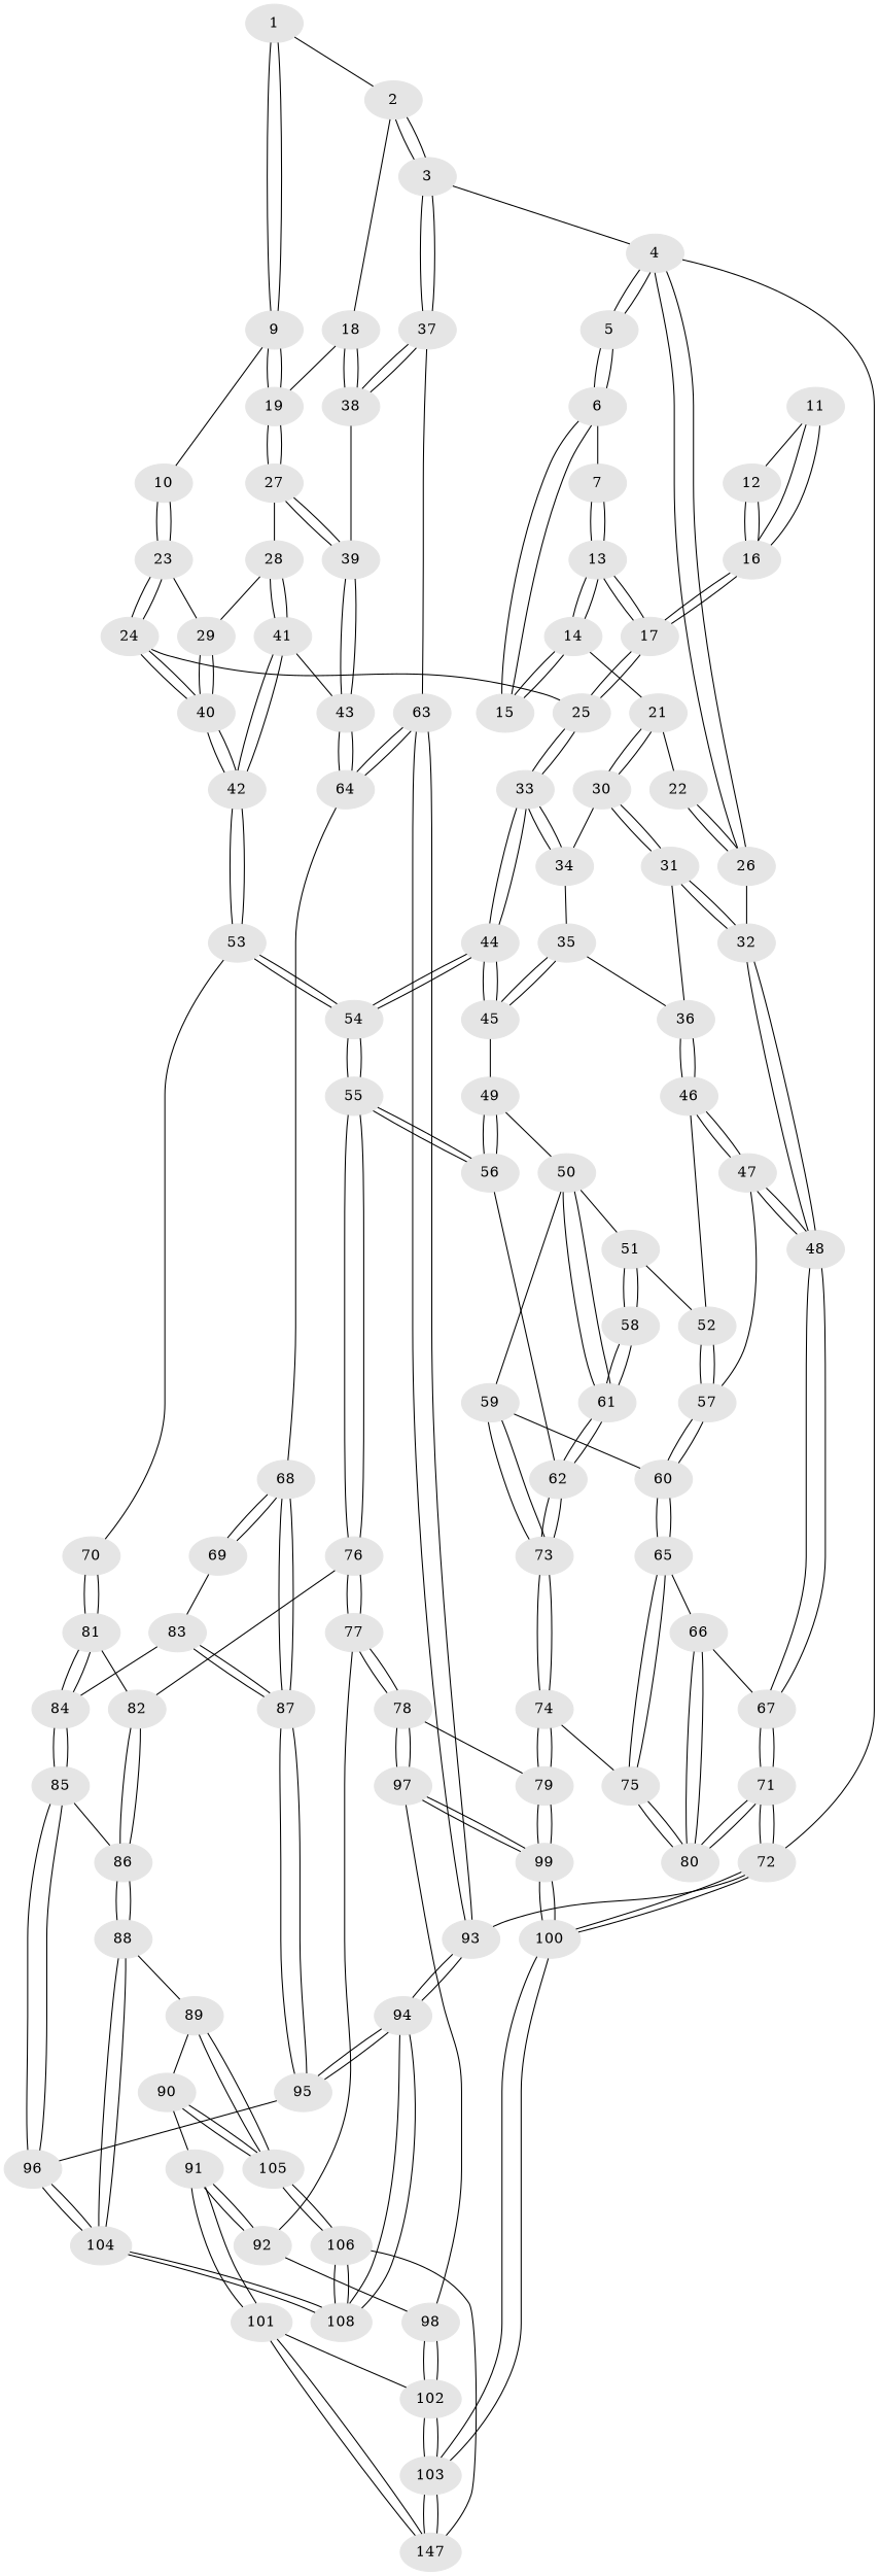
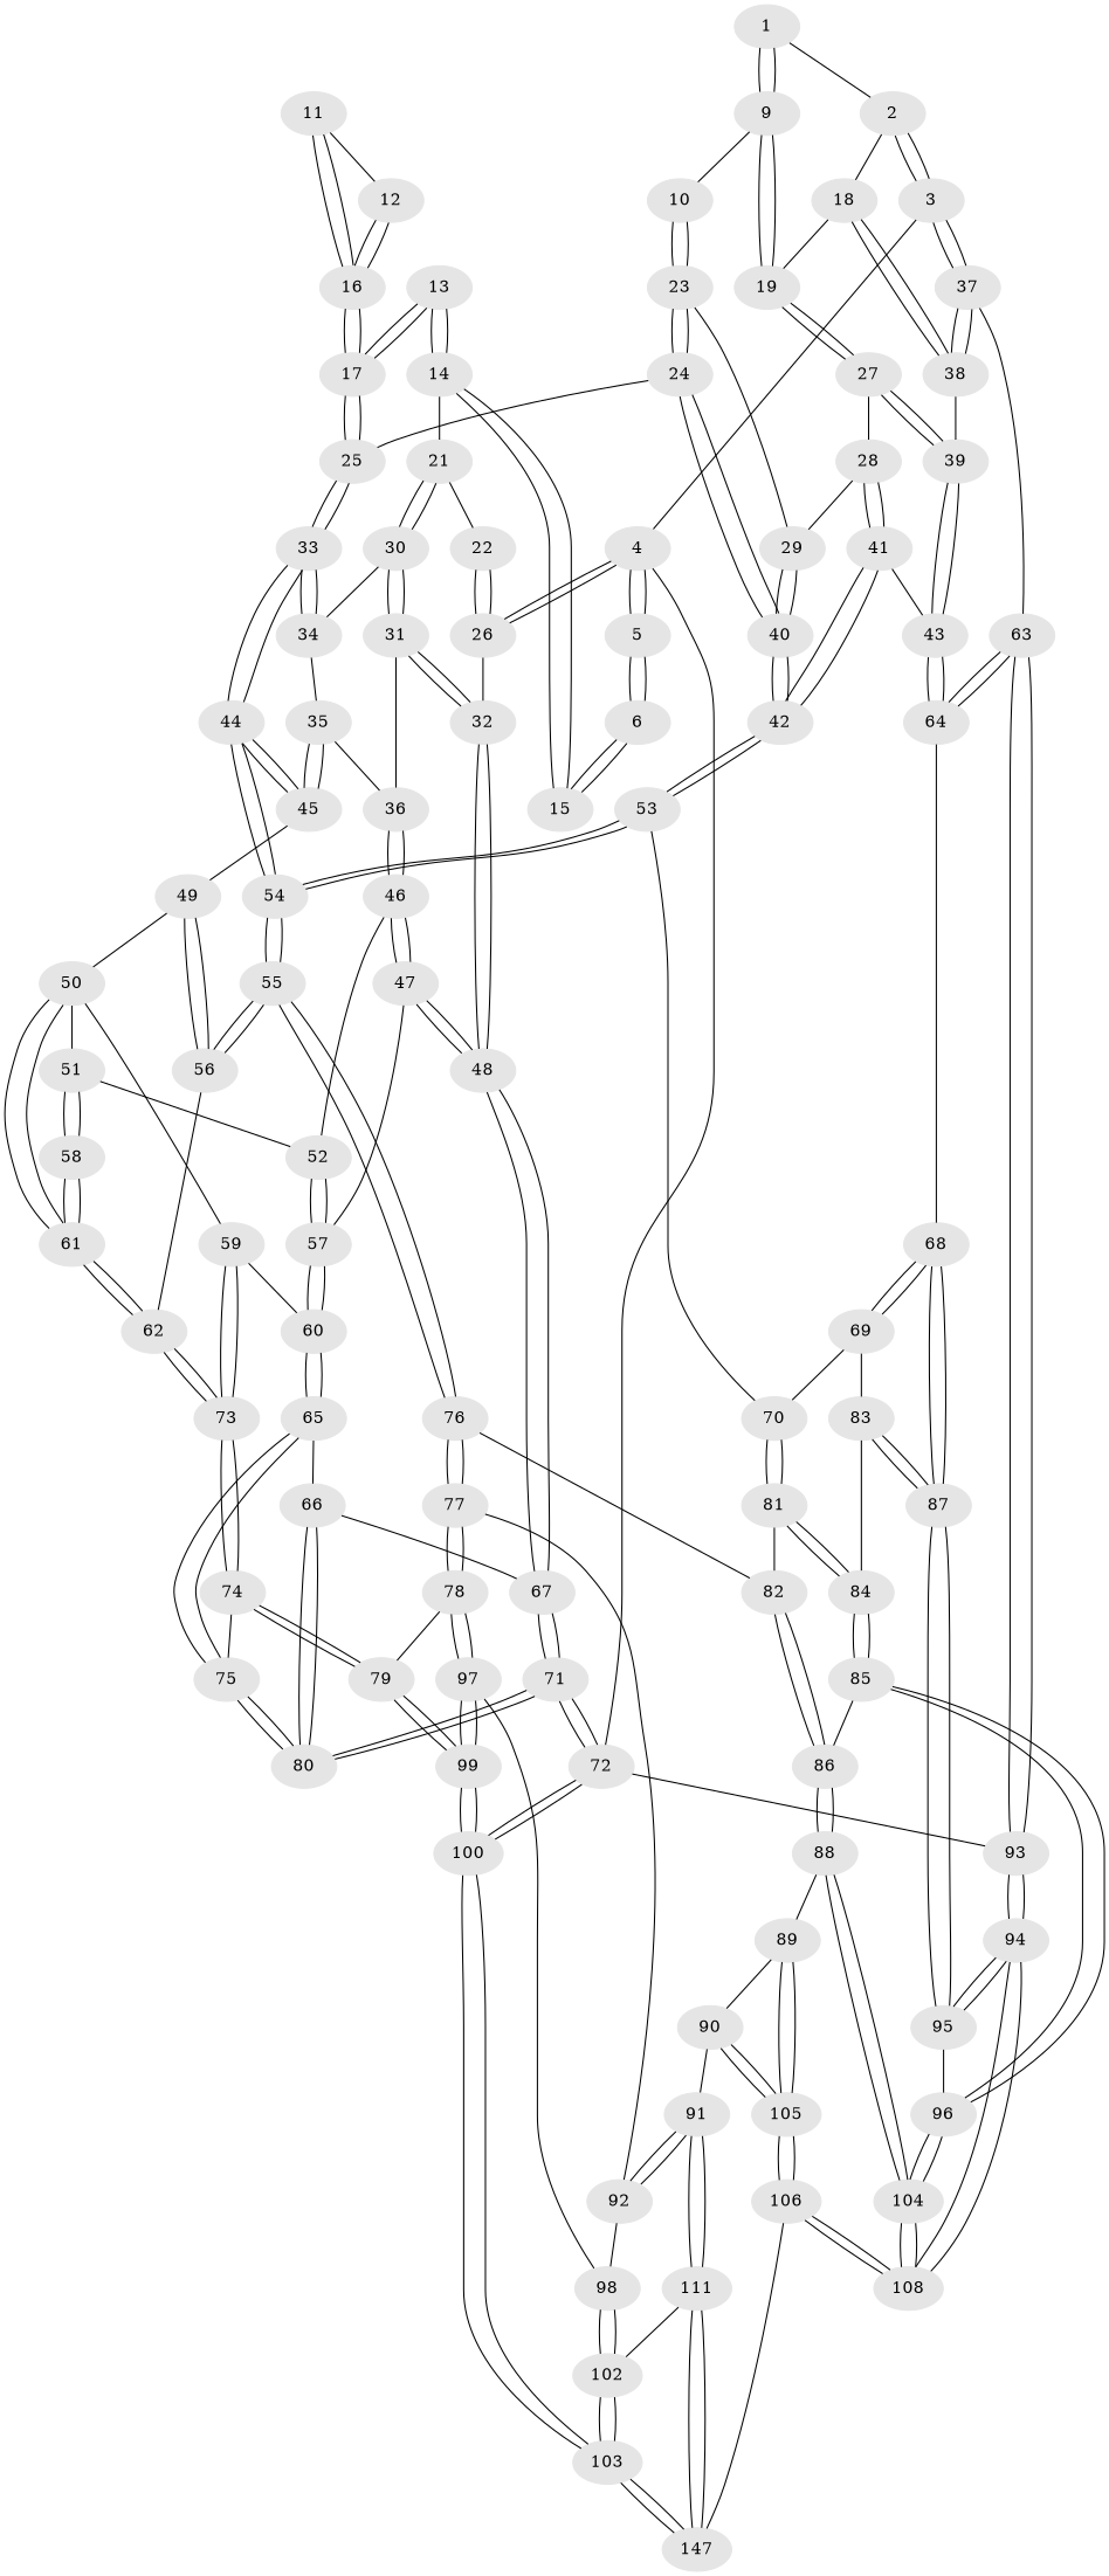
  graph {
    node [color=gray90 style=filled]
    1
    2
    9
    3
    18
    10
    19
    4
    37
    38
    5
    26
    72
    63
    93
    94
    6
    32
    100
-   7
    15
    13
    14
    17
    12
    16
    23
    27
    11
    24
    29
    21
    25
    22
    30
    33
    39
    28
    31
    34
    40
    42
    44
    48
    41
    43
    36
    35
    46
    67
    45
    54
    49
    47
    52
    64
    53
    70
    68
    55
    50
    56
    57
    60
    71
    51
    61
    59
    62
    58
    81
    76
    77
    82
    73
    65
    74
    66
    75
    69
    87
    80
    83
    95
    84
    103
    79
    99
    78
    92
    86
    97
    98
    85
    88
    96
    104
    89
    90
    105
    108
    91
    106
-   101
+   101 [label=111]
    102
    n106 [label=147]
    1 -- 2
    1 -- 9
    1 -- 9
    2 -- 3
    2 -- 3
    2 -- 18
    9 -- 10
    9 -- 19
    9 -- 19
    3 -- 4
    3 -- 37
    3 -- 37
    18 -- 19
    18 -- 38
    18 -- 38
    10 -- 23
    10 -- 23
    19 -- 27
    19 -- 27
    4 -- 5
    4 -- 5
    4 -- 26
    4 -- 26
    4 -- 72
    37 -- 38
    37 -- 38
    37 -- 63
    38 -- 39
    5 -- 6
    5 -- 6
    26 -- 32
    72 -- 93
    72 -- 100
    72 -- 100
    63 -- 93
    63 -- 93
    63 -- 64
    63 -- 64
    93 -- 94
    93 -- 94
    94 -- 95
    94 -- 95
    94 -- 108
    94 -- 108
-   6 -- 7
    6 -- 15
    6 -- 15
    32 -- 48
    32 -- 48
    100 -- 103
    100 -- 103
-   7 -- 13
-   7 -- 13
    13 -- 14
    13 -- 14
    13 -- 17
    13 -- 17
    14 -- 15
    14 -- 15
    14 -- 21
    17 -- 25
    17 -- 25
    12 -- 16
    12 -- 16
    16 -- 17
    16 -- 17
    23 -- 24
    23 -- 24
    23 -- 29
    27 -- 39
    27 -- 39
    27 -- 28
    11 -- 12
    11 -- 16
    11 -- 16
    24 -- 25
    24 -- 40
    24 -- 40
    29 -- 40
    29 -- 40
    21 -- 22
    21 -- 30
    21 -- 30
    25 -- 33
    25 -- 33
    22 -- 26
    22 -- 26
    30 -- 31
    30 -- 31
    30 -- 34
    33 -- 34
    33 -- 34
    33 -- 44
    33 -- 44
    39 -- 43
    39 -- 43
    28 -- 29
    28 -- 41
    28 -- 41
    31 -- 32
    31 -- 32
    31 -- 36
    34 -- 35
    40 -- 42
    40 -- 42
    42 -- 53
    42 -- 53
    44 -- 45
    44 -- 45
    44 -- 54
    44 -- 54
    48 -- 67
    48 -- 67
    41 -- 42
    41 -- 42
    41 -- 43
    43 -- 64
    43 -- 64
    36 -- 46
    36 -- 46
    35 -- 36
    35 -- 45
    35 -- 45
    46 -- 47
    46 -- 47
    46 -- 52
    67 -- 71
    67 -- 71
    45 -- 49
    54 -- 55
    54 -- 55
    49 -- 50
    49 -- 56
    49 -- 56
    47 -- 48
    47 -- 48
    47 -- 57
    52 -- 57
    52 -- 57
    64 -- 68
    53 -- 54
    53 -- 54
    53 -- 70
    70 -- 81
    70 -- 81
    68 -- 69
    68 -- 69
    68 -- 87
    68 -- 87
    55 -- 56
    55 -- 56
    55 -- 76
    55 -- 76
    50 -- 51
    50 -- 61
    50 -- 61
    50 -- 59
    56 -- 62
    57 -- 60
    57 -- 60
    60 -- 65
    60 -- 65
    71 -- 72
    71 -- 72
    71 -- 80
    71 -- 80
    51 -- 52
    51 -- 58
    51 -- 58
    61 -- 62
    61 -- 62
    59 -- 60
    59 -- 73
    59 -- 73
    62 -- 73
    62 -- 73
    58 -- 61
    58 -- 61
    81 -- 82
    81 -- 84
    81 -- 84
    76 -- 77
    76 -- 77
    76 -- 82
    77 -- 78
    77 -- 78
    77 -- 92
    82 -- 86
    82 -- 86
    73 -- 74
    73 -- 74
    65 -- 66
    65 -- 75
    65 -- 75
    74 -- 75
    74 -- 79
    74 -- 79
    66 -- 67
    66 -- 80
    66 -- 80
    75 -- 80
    75 -- 80
+   69 -- 70
    69 -- 83
    87 -- 95
    87 -- 95
    83 -- 87
    83 -- 87
    83 -- 84
    95 -- 96
    84 -- 85
    84 -- 85
    103 -- n106
    103 -- n106
    79 -- 99
    79 -- 99
    99 -- 100
    99 -- 100
    78 -- 79
    78 -- 97
    78 -- 97
    92 -- 98
    86 -- 88
    86 -- 88
    97 -- 99
    97 -- 99
    97 -- 98
    98 -- 102
    98 -- 102
    85 -- 86
    85 -- 96
    85 -- 96
    88 -- 104
    88 -- 104
    88 -- 89
    96 -- 104
    96 -- 104
    104 -- 108
    104 -- 108
    89 -- 90
    89 -- 105
    89 -- 105
    90 -- 105
    90 -- 105
    90 -- 91
    105 -- 106
    105 -- 106
    91 -- 92
    91 -- 92
    91 -- 101
    91 -- 101
    106 -- 108
    106 -- 108
    106 -- n106
    101 -- 102
    101 -- n106
    101 -- n106
    102 -- 103
    102 -- 103
  }
